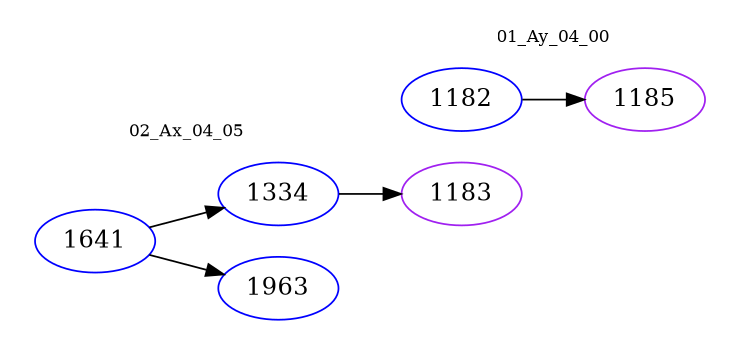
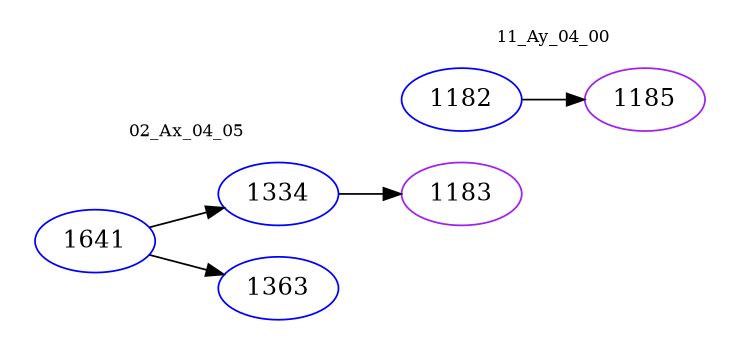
  digraph {
    rankdir=LR
    node [color=blue]
    edge [color=black]
    n1 [label=1641]
-   n2 [label=1963]
+   n2 [label=1363]
    n3 [label=1334]
    n4 [label=1182]
    n5 [color=purple label=1183]
    n6 [color=purple label=1185]
    subgraph cluster_1 {
      color=white
      fontsize=10
      label="02_Ax_04_05"
      n1
      n2
      n3
    }
    subgraph cluster_2 {
      color=white
      fontsize=10
-     label="01_Ay_04_00"
+     label="11_Ay_04_00"
      n4
      n5
      n6
    }
    n1 -> n2
    n1 -> n3
    n3 -> n5
    n4 -> n6
  }
